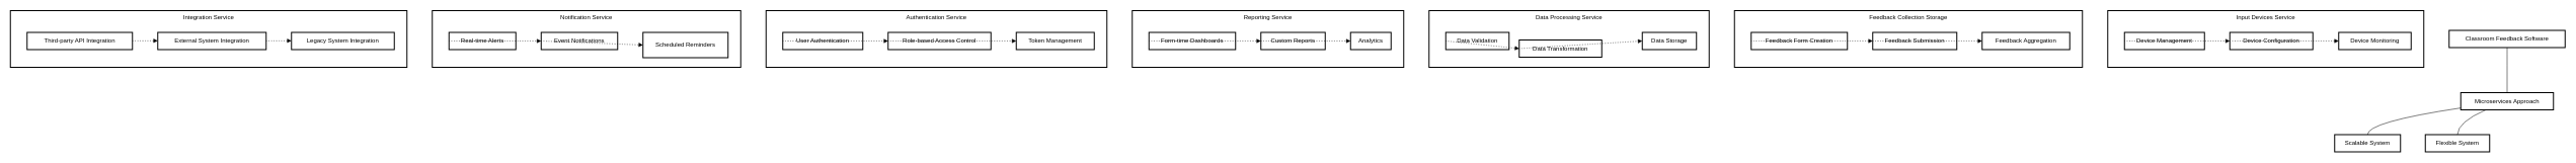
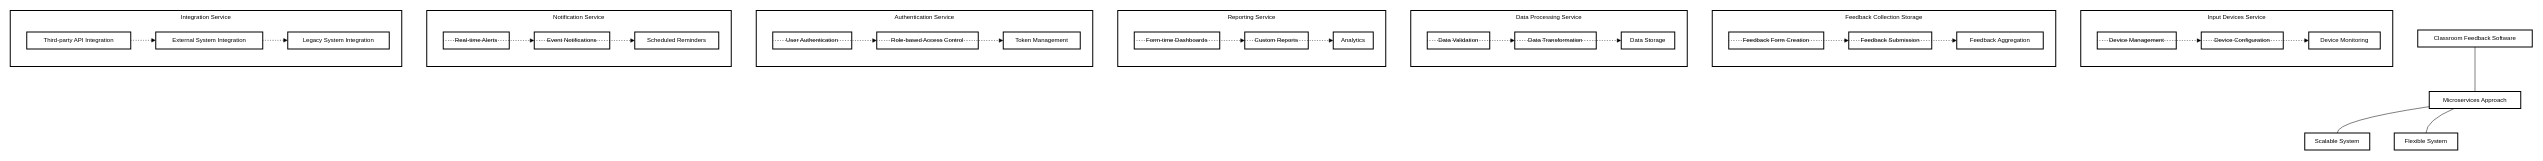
  <mxCell id="0" />
  <mxCell id="1" parent="0" />
  <mxCell id="2" value="Integration Service" style="whiteSpace=wrap;strokeWidth=2;verticalAlign=top;" vertex="1" parent="1"><mxGeometry width="783" height="112" as="geometry" x="20" y="20" /></mxCell>
  <mxCell id="3" value="Third-party API Integration" style="whiteSpace=wrap;strokeWidth=2;" vertex="1" parent="2"><mxGeometry x="33" y="43" width="208" height="34" as="geometry" /></mxCell>
  <mxCell id="4" value="External System Integration" style="whiteSpace=wrap;strokeWidth=2;" vertex="1" parent="2"><mxGeometry x="291" y="43" width="214" height="34" as="geometry" /></mxCell>
  <mxCell id="5" value="Legacy System Integration" style="whiteSpace=wrap;strokeWidth=2;" vertex="1" parent="2"><mxGeometry x="555" y="43" width="203" height="34" as="geometry" /></mxCell>
  <mxCell id="6" value="" style="curved=1;dashed=1;dashPattern=2 3;startArrow=none;endArrow=block;exitX=1;exitY=0.49;entryX=0;entryY=0.49;" edge="1" parent="2" source="3" target="4"><mxGeometry relative="1" as="geometry"><Array as="points" /></mxGeometry></mxCell>
  <mxCell id="7" value="" style="curved=1;dashed=1;dashPattern=2 3;startArrow=none;endArrow=block;exitX=1;exitY=0.49;entryX=0;entryY=0.49;" edge="1" parent="2" source="4" target="5"><mxGeometry relative="1" as="geometry"><Array as="points" /></mxGeometry></mxCell>
  <mxCell id="8" value="Notification Service" style="whiteSpace=wrap;strokeWidth=2;verticalAlign=top;" vertex="1" parent="1"><mxGeometry x="853" width="609" height="112" as="geometry" y="20" /></mxCell>
  <mxCell id="9" value="Real-time Alerts" style="whiteSpace=wrap;strokeWidth=2;" vertex="1" parent="8"><mxGeometry x="33" y="43" width="132" height="34" as="geometry" /></mxCell>
  <mxCell id="10" value="Event Notifications" style="whiteSpace=wrap;strokeWidth=2;" vertex="1" parent="8"><mxGeometry x="215" y="43" width="151" height="34" as="geometry" /></mxCell>
- <mxCell id="11" value="Scheduled Reminders" style="whiteSpace=wrap;strokeWidth=2;" vertex="1" parent="8"><mxGeometry x="416" y="43" width="168" height="50" as="geometry" /></mxCell>
+ <mxCell id="11" value="Scheduled Reminders" style="whiteSpace=wrap;strokeWidth=2;" vertex="1" parent="8"><mxGeometry x="416" y="43" width="168" height="34" as="geometry" /></mxCell>
  <mxCell id="12" value="" style="curved=1;dashed=1;dashPattern=2 3;startArrow=none;endArrow=block;exitX=-5.31;exitY=0.49;entryX=-5.52;entryY=0.49;" edge="1" parent="8" source="9" target="10"><mxGeometry relative="1" as="geometry"><Array as="points" /></mxGeometry></mxCell>
  <mxCell id="13" value="" style="curved=1;dashed=1;dashPattern=2 3;startArrow=none;endArrow=block;exitX=-4.52;exitY=0.49;entryX=-4.96;entryY=0.49;" edge="1" parent="8" source="10" target="11"><mxGeometry relative="1" as="geometry"><Array as="points" /></mxGeometry></mxCell>
  <mxCell id="14" value="Authentication Service" style="whiteSpace=wrap;strokeWidth=2;verticalAlign=top;" vertex="1" parent="1"><mxGeometry x="1512" width="673" height="112" as="geometry" y="20" /></mxCell>
  <mxCell id="15" value="User Authentication" style="whiteSpace=wrap;strokeWidth=2;" vertex="1" parent="14"><mxGeometry x="33" y="43" width="158" height="34" as="geometry" /></mxCell>
  <mxCell id="16" value="Role-based Access Control" style="whiteSpace=wrap;strokeWidth=2;" vertex="1" parent="14"><mxGeometry x="241" y="43" width="203" height="34" as="geometry" /></mxCell>
  <mxCell id="17" value="Token Management" style="whiteSpace=wrap;strokeWidth=2;" vertex="1" parent="14"><mxGeometry x="494" y="43" width="154" height="34" as="geometry" /></mxCell>
  <mxCell id="18" value="" style="curved=1;dashed=1;dashPattern=2 3;startArrow=none;endArrow=block;exitX=-8.44;exitY=0.49;entryX=-7.35;entryY=0.49;" edge="1" parent="14" source="15" target="16"><mxGeometry relative="1" as="geometry"><Array as="points" /></mxGeometry></mxCell>
  <mxCell id="19" value="" style="curved=1;dashed=1;dashPattern=2 3;startArrow=none;endArrow=block;exitX=-6.35;exitY=0.49;entryX=-9.69;entryY=0.49;" edge="1" parent="14" source="16" target="17"><mxGeometry relative="1" as="geometry"><Array as="points" /></mxGeometry></mxCell>
  <mxCell id="20" value="Reporting Service" style="whiteSpace=wrap;strokeWidth=2;verticalAlign=top;" vertex="1" parent="1"><mxGeometry x="2235" width="536" height="112" as="geometry" y="20" /></mxCell>
  <mxCell id="21" value="Form-time Dashboards" style="whiteSpace=wrap;strokeWidth=2;" vertex="1" parent="20"><mxGeometry x="33" y="43" width="171" height="34" as="geometry" /></mxCell>
  <mxCell id="22" value="Custom Reports" style="whiteSpace=wrap;strokeWidth=2;" vertex="1" parent="20"><mxGeometry x="254" y="43" width="127" height="34" as="geometry" /></mxCell>
  <mxCell id="23" value="Analytics" style="whiteSpace=wrap;strokeWidth=2;" vertex="1" parent="20"><mxGeometry x="431" y="43" width="80" height="34" as="geometry" /></mxCell>
  <mxCell id="24" value="" style="curved=1;dashed=1;dashPattern=2 3;startArrow=none;endArrow=block;exitX=-11.95;exitY=0.49;entryX=-17.44;entryY=0.49;" edge="1" parent="20" source="21" target="22"><mxGeometry relative="1" as="geometry"><Array as="points" /></mxGeometry></mxCell>
  <mxCell id="25" value="" style="curved=1;dashed=1;dashPattern=2 3;startArrow=none;endArrow=block;exitX=-16.44;exitY=0.49;entryX=-27.69;entryY=0.49;" edge="1" parent="20" source="22" target="23"><mxGeometry relative="1" as="geometry"><Array as="points" /></mxGeometry></mxCell>
  <mxCell id="26" value="Data Processing Service" style="whiteSpace=wrap;strokeWidth=2;verticalAlign=top;" vertex="1" parent="1"><mxGeometry x="2821" width="553" height="112" as="geometry" y="20" /></mxCell>
  <mxCell id="27" value="Data Validation" style="whiteSpace=wrap;strokeWidth=2;" vertex="1" parent="26"><mxGeometry x="33" y="43" width="125" height="34" as="geometry" /></mxCell>
- <mxCell id="28" value="Data Transformation" style="whiteSpace=wrap;strokeWidth=2;" vertex="1" parent="26"><mxGeometry x="178" y="58" width="163" height="34" as="geometry" /></mxCell>
+ <mxCell id="28" value="Data Transformation" style="whiteSpace=wrap;strokeWidth=2;" vertex="1" parent="26"><mxGeometry x="208" y="43" width="163" height="34" as="geometry" /></mxCell>
  <mxCell id="29" value="Data Storage" style="whiteSpace=wrap;strokeWidth=2;" vertex="1" parent="26"><mxGeometry x="421" y="43" width="107" height="34" as="geometry" /></mxCell>
  <mxCell id="30" value="" style="curved=1;dashed=1;dashPattern=2 3;startArrow=none;endArrow=block;exitX=-21.4;exitY=0.49;entryX=-17.18;entryY=0.49;" edge="1" parent="26" source="27" target="28"><mxGeometry relative="1" as="geometry"><Array as="points" /></mxGeometry></mxCell>
  <mxCell id="31" value="" style="curved=1;dashed=1;dashPattern=2 3;startArrow=none;endArrow=block;exitX=-16.18;exitY=0.49;entryX=-26.18;entryY=0.49;" edge="1" parent="26" source="28" target="29"><mxGeometry relative="1" as="geometry"><Array as="points" /></mxGeometry></mxCell>
  <mxCell id="32" value="Feedback Collection Storage" style="whiteSpace=wrap;strokeWidth=2;verticalAlign=top;" vertex="1" parent="1"><mxGeometry x="3424" width="687" height="112" as="geometry" y="20" /></mxCell>
  <mxCell id="33" value="Feedback Form Creation" style="whiteSpace=wrap;strokeWidth=2;" vertex="1" parent="32"><mxGeometry x="33" y="43" width="190" height="34" as="geometry" /></mxCell>
  <mxCell id="34" value="Feedback Submission" style="whiteSpace=wrap;strokeWidth=2;" vertex="1" parent="32"><mxGeometry x="273" y="43" width="166" height="34" as="geometry" /></mxCell>
  <mxCell id="35" value="Feedback Aggregation" style="whiteSpace=wrap;strokeWidth=2;" vertex="1" parent="32"><mxGeometry x="489" y="43" width="173" height="34" as="geometry" /></mxCell>
  <mxCell id="36" value="" style="curved=1;dashed=1;dashPattern=2 3;startArrow=none;endArrow=block;exitX=-16.91;exitY=0.49;entryX=-20.5;entryY=0.49;" edge="1" parent="32" source="33" target="34"><mxGeometry relative="1" as="geometry"><Array as="points" /></mxGeometry></mxCell>
  <mxCell id="37" value="" style="curved=1;dashed=1;dashPattern=2 3;startArrow=none;endArrow=block;exitX=-19.5;exitY=0.49;entryX=-19.67;entryY=0.49;" edge="1" parent="32" source="34" target="35"><mxGeometry relative="1" as="geometry"><Array as="points" /></mxGeometry></mxCell>
  <mxCell id="38" value="Input Devices Service" style="whiteSpace=wrap;strokeWidth=2;verticalAlign=top;" vertex="1" parent="1"><mxGeometry x="4161" width="624" height="112" as="geometry" y="20" /></mxCell>
  <mxCell id="39" value="Device Management" style="whiteSpace=wrap;strokeWidth=2;" vertex="1" parent="38"><mxGeometry x="33" y="43" width="158" height="34" as="geometry" /></mxCell>
  <mxCell id="40" value="Device Configuration" style="whiteSpace=wrap;strokeWidth=2;" vertex="1" parent="38"><mxGeometry x="241" y="43" width="164" height="34" as="geometry" /></mxCell>
  <mxCell id="41" value="Device Monitoring" style="whiteSpace=wrap;strokeWidth=2;" vertex="1" parent="38"><mxGeometry x="456" y="43" width="143" height="34" as="geometry" /></mxCell>
  <mxCell id="42" value="" style="curved=1;dashed=1;dashPattern=2 3;startArrow=none;endArrow=block;exitX=-25.21;exitY=0.49;entryX=-25.25;entryY=0.49;" edge="1" parent="38" source="39" target="40"><mxGeometry relative="1" as="geometry"><Array as="points" /></mxGeometry></mxCell>
  <mxCell id="43" value="" style="curved=1;dashed=1;dashPattern=2 3;startArrow=none;endArrow=block;exitX=-24.25;exitY=0.49;entryX=-28.96;entryY=0.49;" edge="1" parent="38" source="40" target="41"><mxGeometry relative="1" as="geometry"><Array as="points" /></mxGeometry></mxCell>
  <mxCell id="44" value="Classroom Feedback Software" style="whiteSpace=wrap;strokeWidth=2;" vertex="1" parent="1"><mxGeometry x="4835" y="59" width="229" height="34" as="geometry" /></mxCell>
  <mxCell id="45" value="Microservices Approach" style="whiteSpace=wrap;strokeWidth=2;" vertex="1" parent="1"><mxGeometry x="4858" y="182" width="183" height="34" as="geometry" /></mxCell>
  <mxCell id="46" value="Scalable System" style="whiteSpace=wrap;strokeWidth=2;" vertex="1" parent="1"><mxGeometry x="4609" y="265" width="130" height="34" as="geometry" /></mxCell>
  <mxCell id="47" value="Flexible System" style="whiteSpace=wrap;strokeWidth=2;" vertex="1" parent="1"><mxGeometry x="4788" y="265" width="127" height="34" as="geometry" /></mxCell>
  <mxCell id="48" value="" style="curved=1;startArrow=none;endArrow=none;exitX=0.5;exitY=0.99;entryX=0.5;entryY=-0.01;" edge="1" parent="1" source="44" target="45"><mxGeometry relative="1" as="geometry"><Array as="points" /></mxGeometry></mxCell>
  <mxCell id="49" value="" style="curved=1;startArrow=none;endArrow=none;exitX=0;exitY=0.89;entryX=0.5;entryY=0.01;" edge="1" parent="1" source="45" target="46"><mxGeometry relative="1" as="geometry"><Array as="points"><mxPoint x="4673" y="240" /></Array></mxGeometry></mxCell>
  <mxCell id="50" value="" style="curved=1;startArrow=none;endArrow=none;exitX=0.28;exitY=0.98;entryX=0.5;entryY=0.01;" edge="1" parent="1" source="45" target="47"><mxGeometry relative="1" as="geometry"><Array as="points"><mxPoint x="4852" y="240" /></Array></mxGeometry></mxCell>
